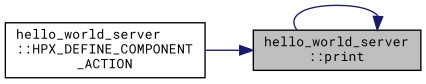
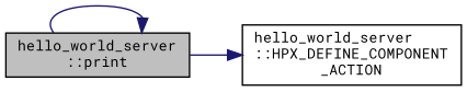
  digraph {
    rankdir=LR
    fontname="Roboto Mono"
    node [color=black fontname="Roboto Mono" fontsize=10 shape=record style=filled]
    edge [color=midnightblue fontname="Roboto Mono" fontsize=10 labelfontname=Helvetica labelfontsize=10 style=solid]
    n1 [fillcolor=grey75 fontcolor=black height=0.2 label="hello_world_server\l::print" width=0.4]
    n2 [fillcolor=white height=0.2 label="hello_world_server\l::HPX_DEFINE_COMPONENT\l_ACTION" width=0.4]
    n1 -> n1
-   n2 -> n1
+   n1 -> n2
  }
